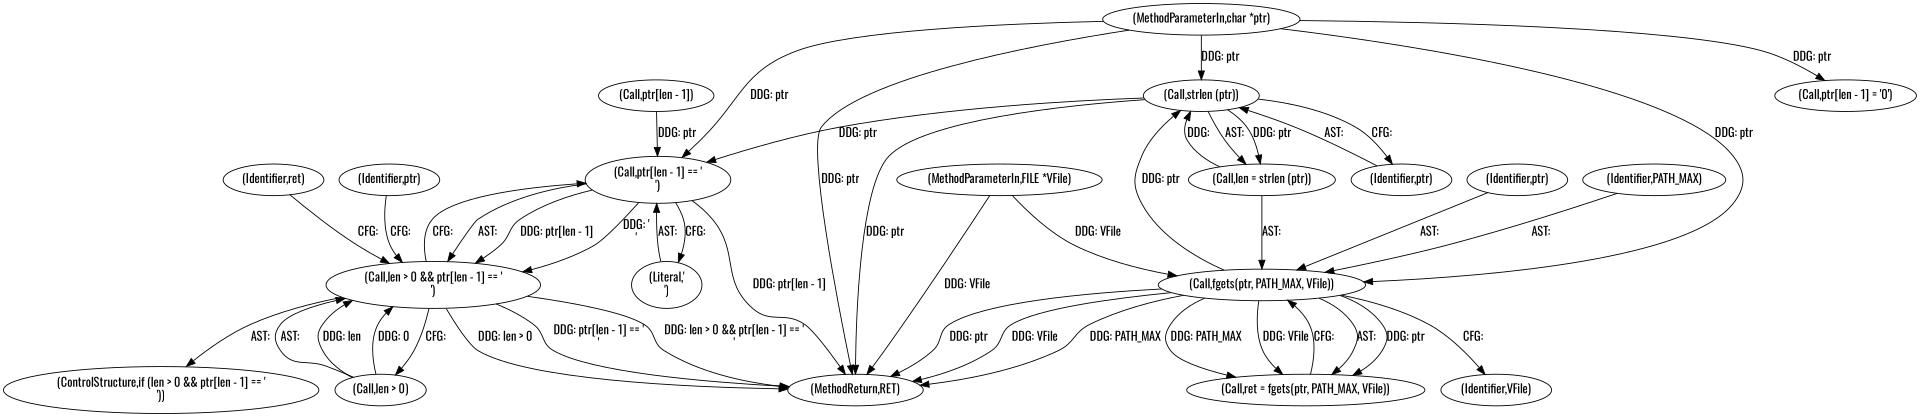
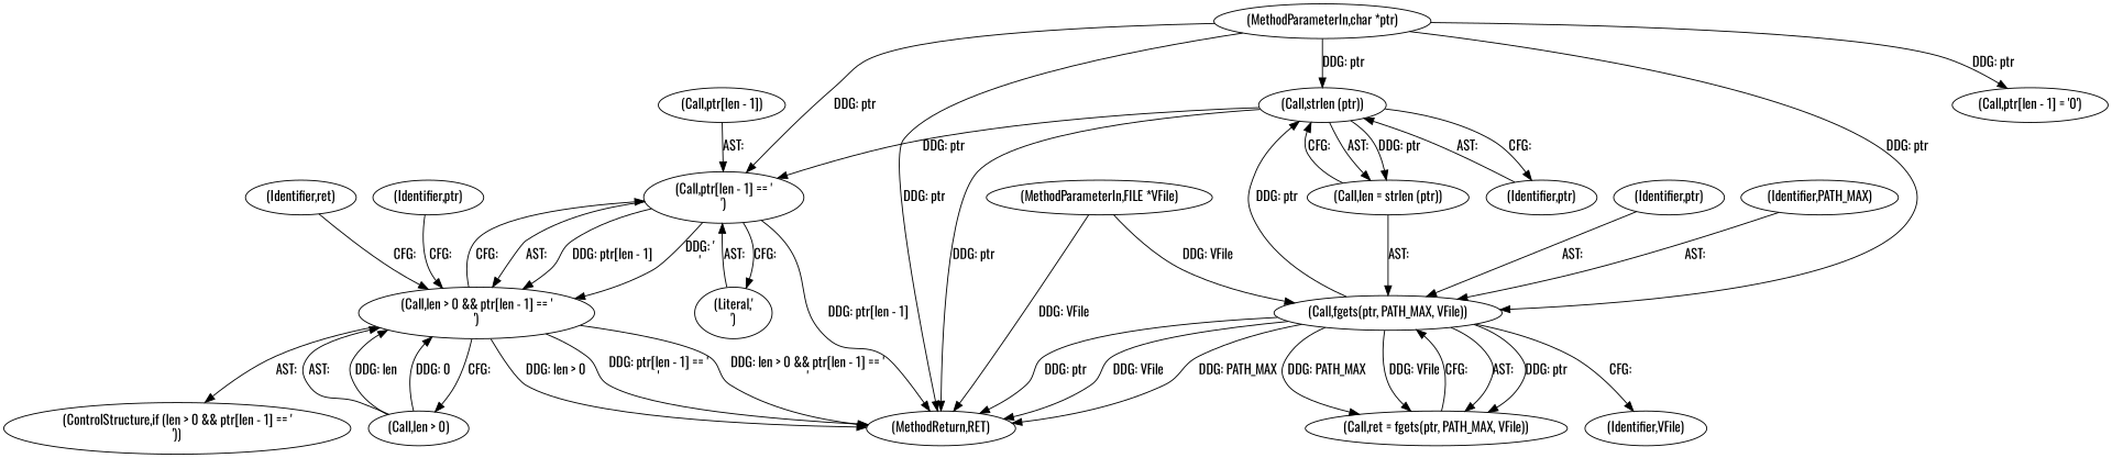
  digraph {
    fontname=Oswald
    node [fontname=Oswald]
    edge [fontname=Oswald]
    n1 [label="(Call,ptr[len - 1] == '\n')"]
    n2 [label="(Call,len > 0 && ptr[len - 1] == '\n')"]
    n3 [label="(MethodReturn,RET)"]
    n4 [label="(Literal,'\n')"]
    n5 [label="(ControlStructure,if (len > 0 && ptr[len - 1] == '\n'))"]
    n6 [label="(Call,len > 0)"]
    n7 [label="(Call,strlen (ptr))"]
    n8 [label="(Call,len = strlen (ptr))"]
    n9 [label="(Identifier,ptr)"]
    n10 [label="(Call,fgets(ptr, PATH_MAX, VFile))"]
    n11 [label="(Call,ret = fgets(ptr, PATH_MAX, VFile))"]
    n12 [label="(Identifier,VFile)"]
    n13 [label="(MethodParameterIn,char *ptr)"]
    n14 [label="(Call,ptr[len - 1] = '\0')"]
    n15 [label="(MethodParameterIn,FILE *VFile)"]
    n16 [label="(Identifier,ptr)"]
    n17 [label="(Identifier,PATH_MAX)"]
    n18 [label="(Identifier,ptr)"]
    n19 [label="(Call,ptr[len - 1])"]
    n20 [label="(Identifier,ret)"]
    n1 -> n2 [label="AST: "]
    n1 -> n2 [label="DDG: ptr[len - 1]"]
    n1 -> n2 [label="DDG: '\n'"]
    n1 -> n3 [label="DDG: ptr[len - 1]"]
    n1 -> n4 [label="CFG: "]
    n2 -> n1 [label="CFG: "]
    n2 -> n3 [label="DDG: len > 0"]
    n2 -> n3 [label="DDG: ptr[len - 1] == '\n'"]
    n2 -> n3 [label="DDG: len > 0 && ptr[len - 1] == '\n'"]
    n2 -> n5 [label="AST: "]
    n2 -> n6 [label="CFG: "]
    n4 -> n1 [label="AST: "]
    n6 -> n2 [label="AST: "]
    n6 -> n2 [label="DDG: len"]
    n6 -> n2 [label="DDG: 0"]
    n7 -> n1 [label="DDG: ptr"]
    n7 -> n3 [label="DDG: ptr"]
    n7 -> n8 [label="AST: "]
    n7 -> n8 [label="DDG: ptr"]
    n7 -> n9 [label="CFG: "]
-   n8 -> n7 [label="DDG: "]
+   n8 -> n7 [label="CFG: "]
    n8 -> n10 [label="AST: "]
    n9 -> n7 [label="AST: "]
    n10 -> n3 [label="DDG: VFile"]
    n10 -> n3 [label="DDG: PATH_MAX"]
    n10 -> n3 [label="DDG: ptr"]
    n10 -> n7 [label="DDG: ptr"]
    n10 -> n11 [label="AST: "]
    n10 -> n11 [label="DDG: ptr"]
    n10 -> n11 [label="DDG: PATH_MAX"]
    n10 -> n11 [label="DDG: VFile"]
    n10 -> n12 [label="CFG: "]
    n11 -> n10 [label="CFG: "]
    n13 -> n1 [label="DDG: ptr"]
    n13 -> n3 [label="DDG: ptr"]
    n13 -> n7 [label="DDG: ptr"]
    n13 -> n10 [label="DDG: ptr"]
    n13 -> n14 [label="DDG: ptr"]
    n15 -> n3 [label="DDG: VFile"]
    n15 -> n10 [label="DDG: VFile"]
    n16 -> n10 [label="AST: "]
    n17 -> n10 [label="AST: "]
    n18 -> n2 [label="CFG: "]
-   n19 -> n1 [label="DDG: ptr"]
+   n19 -> n1 [label="AST: "]
    n20 -> n2 [label="CFG: "]
  }
